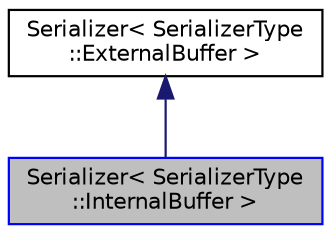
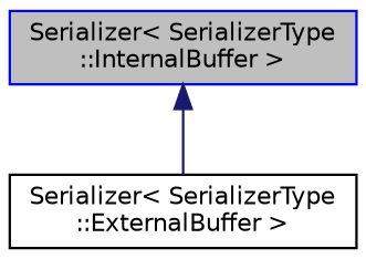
  digraph {
    node [fontname=Helvetica fontsize=10 shape=record style=filled]
    n1 [color=blue fillcolor=grey75 fontcolor=black height=0.2 label="Serializer\< SerializerType\l::InternalBuffer \>" width=0.4]
    n2 [color=black fillcolor=white height=0.2 label="Serializer\< SerializerType\l::ExternalBuffer \>" width=0.4]
-   n2 -> n1 [color=midnightblue dir=back fontname=Helvetica fontsize=10 labelfontname=Helvetica labelfontsize=10 style=solid]
+   n1 -> n2 [color=midnightblue dir=back fontname=Helvetica fontsize=10 labelfontname=Helvetica labelfontsize=10 style=solid]
  }
